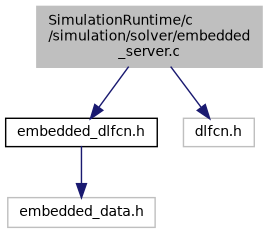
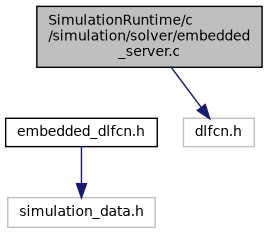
  digraph {
    node [color=black fillcolor=white fontname=Helvetica fontsize=10 shape=record style=filled]
    edge [color=midnightblue fontname=Helvetica fontsize=10 labelfontname=Helvetica labelfontsize=10 style=solid]
-   n1 [color=grey75 fillcolor=grey75 fontcolor=black height=0.2 label="SimulationRuntime/c\l/simulation/solver/embedded\l_server.c" width=0.4]
+   n1 [fillcolor=grey75 fontcolor=black height=0.2 label="SimulationRuntime/c\l/simulation/solver/embedded\l_server.c" width=0.4]
    n2 [height=0.2 label="embedded_dlfcn.h" width=0.4]
    n3 [color=grey75 height=0.2 label="dlfcn.h" width=0.4]
-   n4 [color=grey75 height=0.2 label="embedded_data.h" width=0.4]
-   n1 -> n2
+   n4 [color=grey75 height=0.2 label="simulation_data.h" width=0.4]
    n1 -> n3
    n2 -> n4
  }
